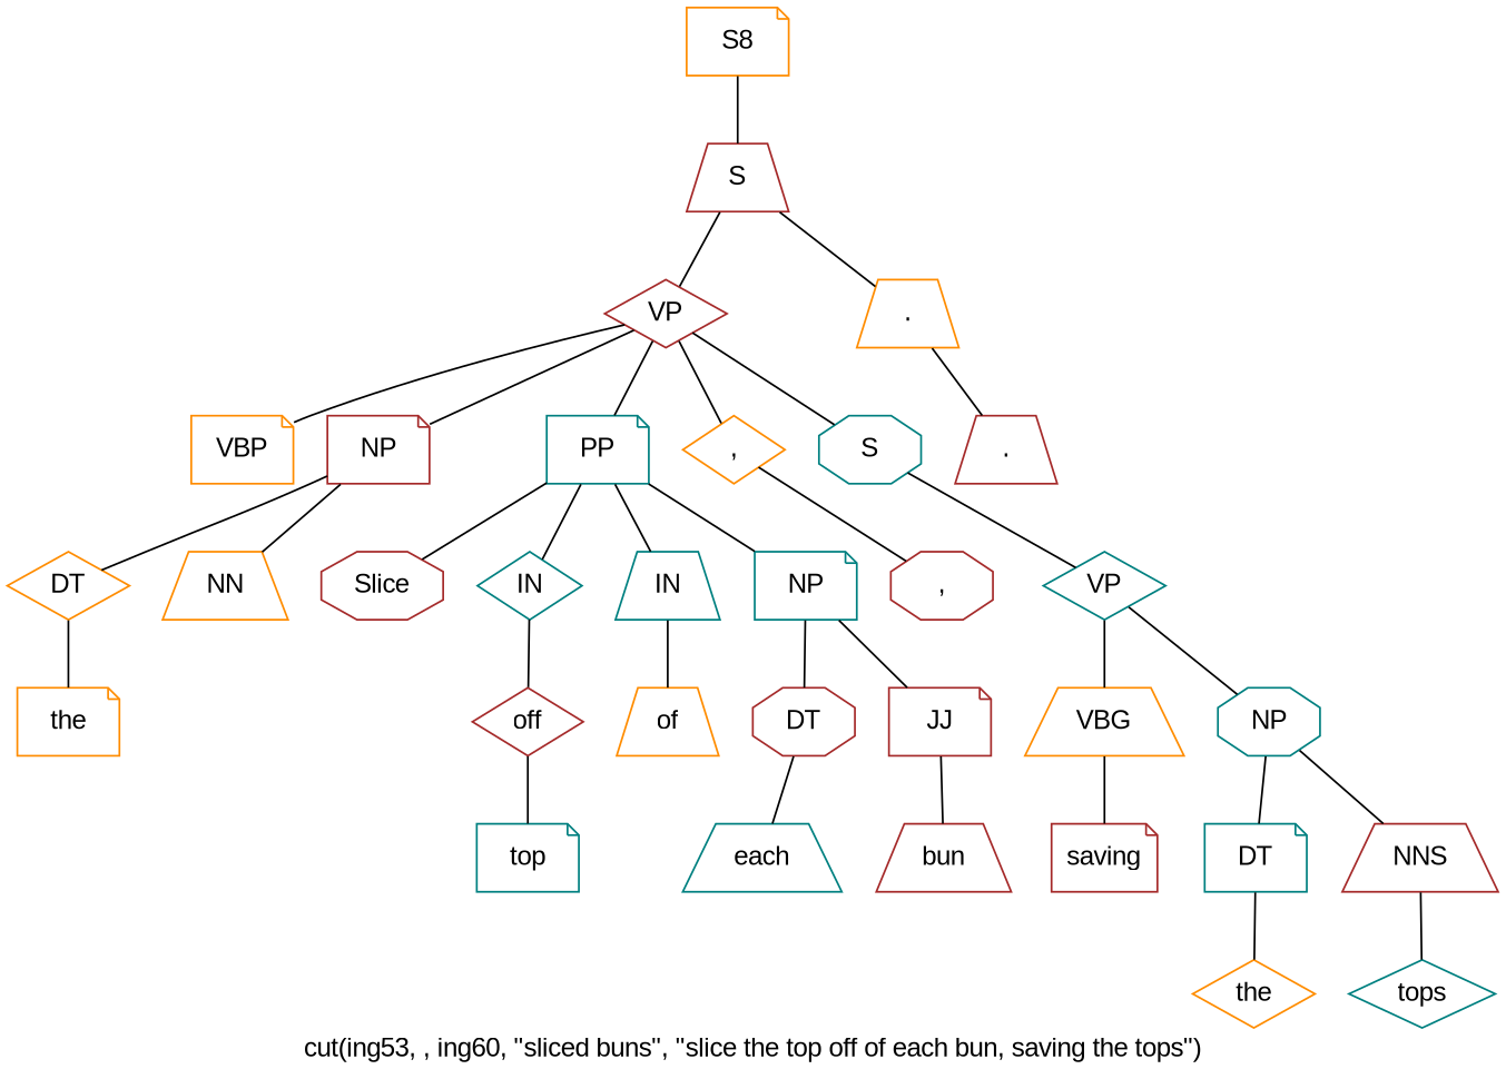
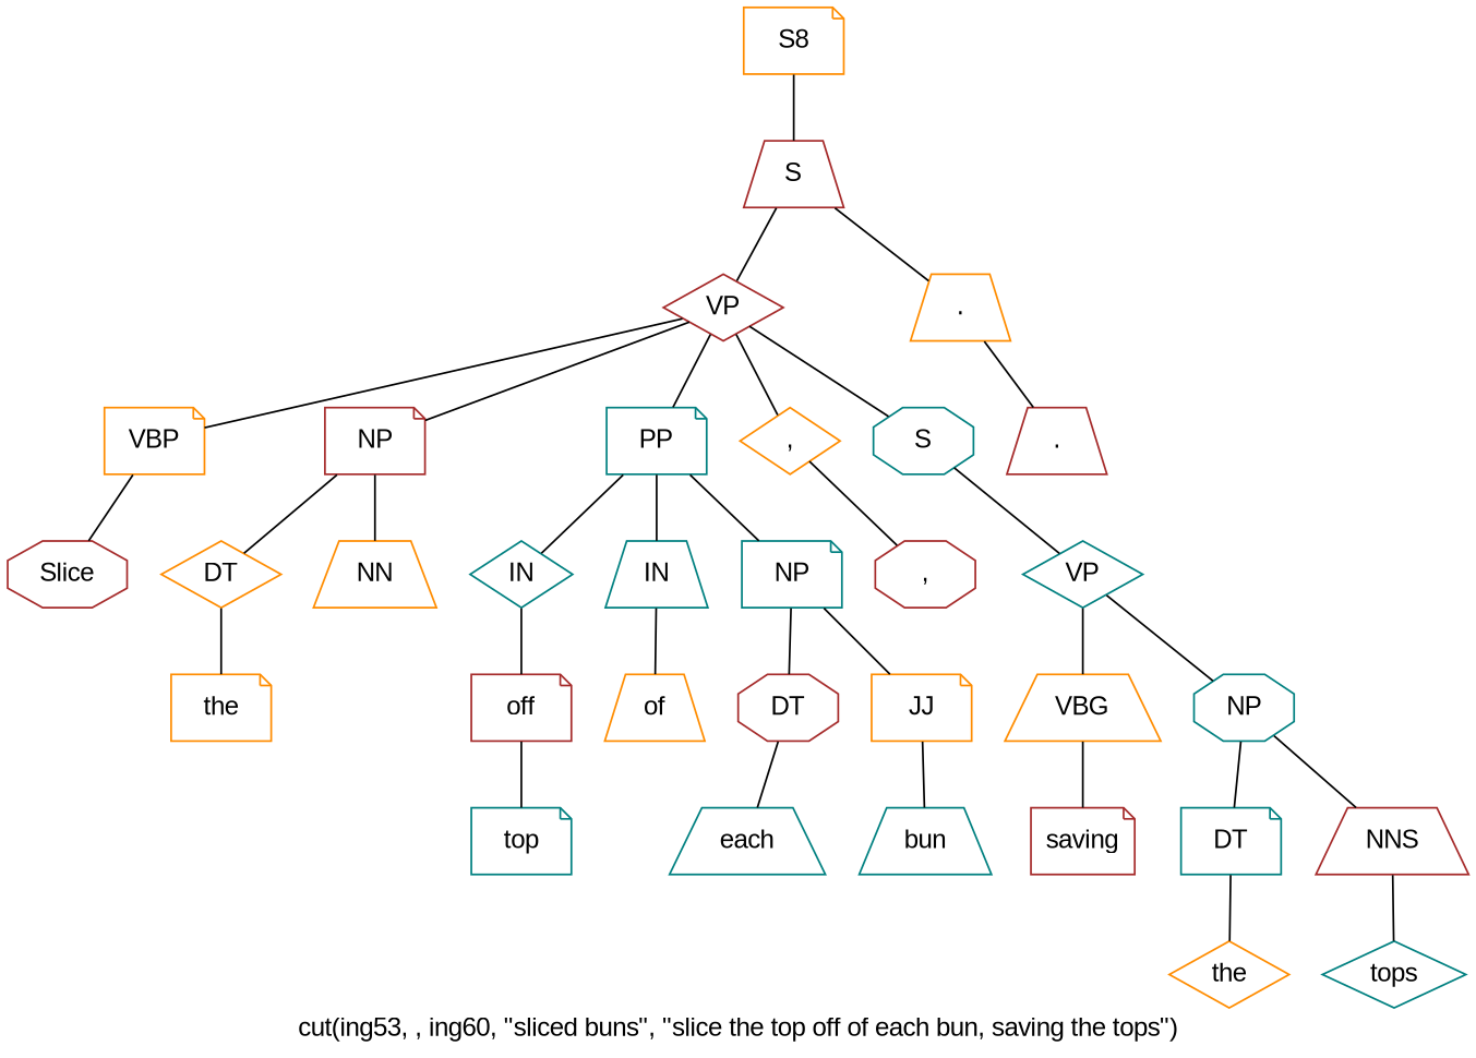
  graph {
    fontname="Liberation Sans"
    label="cut(ing53, , ing60, \"sliced buns\", \"slice the top off of each bun, saving the tops\")"
    node [color=darkorange fontname="Liberation Sans" shape=note]
    edge [fontname="Liberation Sans"]
    n1 [label=S8]
    n2 [color=brown label=S shape=trapezium]
    n3 [color=brown label=VP shape=diamond]
    n4 [label="." shape=trapezium]
    n5 [label=VBP]
    n6 [color=brown label=NP]
    n7 [color=teal label=PP]
    n8 [label="," shape=diamond]
    n9 [color=teal label=S shape=octagon]
    n10 [color=brown label="." shape=trapezium]
    n11 [color=brown label=Slice shape=octagon]
    n12 [label=DT shape=diamond]
    n13 [label=NN shape=trapezium]
    n14 [color=teal label=IN shape=diamond]
    n15 [color=teal label=IN shape=trapezium]
    n16 [color=teal label=NP]
    n17 [color=brown label="," shape=octagon]
    n18 [color=teal label=VP shape=diamond]
    n19 [label=the]
    n20 [color=teal label=top]
-   n21 [color=brown label=off shape=diamond]
+   n21 [color=brown label=off]
    n22 [label=of shape=trapezium]
    n23 [color=brown label=DT shape=octagon]
-   n24 [color=brown label=JJ]
+   n24 [label=JJ]
    n25 [color=teal label=each shape=trapezium]
-   n26 [color=brown label=bun shape=trapezium]
+   n26 [color=teal label=bun shape=trapezium]
    n27 [label=VBG shape=trapezium]
    n28 [color=teal label=NP shape=octagon]
    n29 [color=brown label=saving]
    n30 [color=teal label=DT]
    n31 [color=brown label=NNS shape=trapezium]
    n32 [label=the shape=diamond]
    n33 [color=teal label=tops shape=diamond]
    n1 -- n2
    n2 -- n3
    n2 -- n4
    n3 -- n5
    n3 -- n6
    n3 -- n7
    n3 -- n8
    n3 -- n9
    n4 -- n10
-   n7 -- n11
+   n5 -- n11
    n6 -- n12
    n6 -- n13
    n7 -- n14
    n7 -- n15
    n7 -- n16
    n8 -- n17
    n9 -- n18
    n12 -- n19
    n14 -- n21
    n15 -- n22
    n16 -- n23
    n16 -- n24
    n18 -- n27
    n18 -- n28
    n21 -- n20
    n23 -- n25
    n24 -- n26
    n27 -- n29
    n28 -- n30
    n28 -- n31
    n30 -- n32
    n31 -- n33
  }
